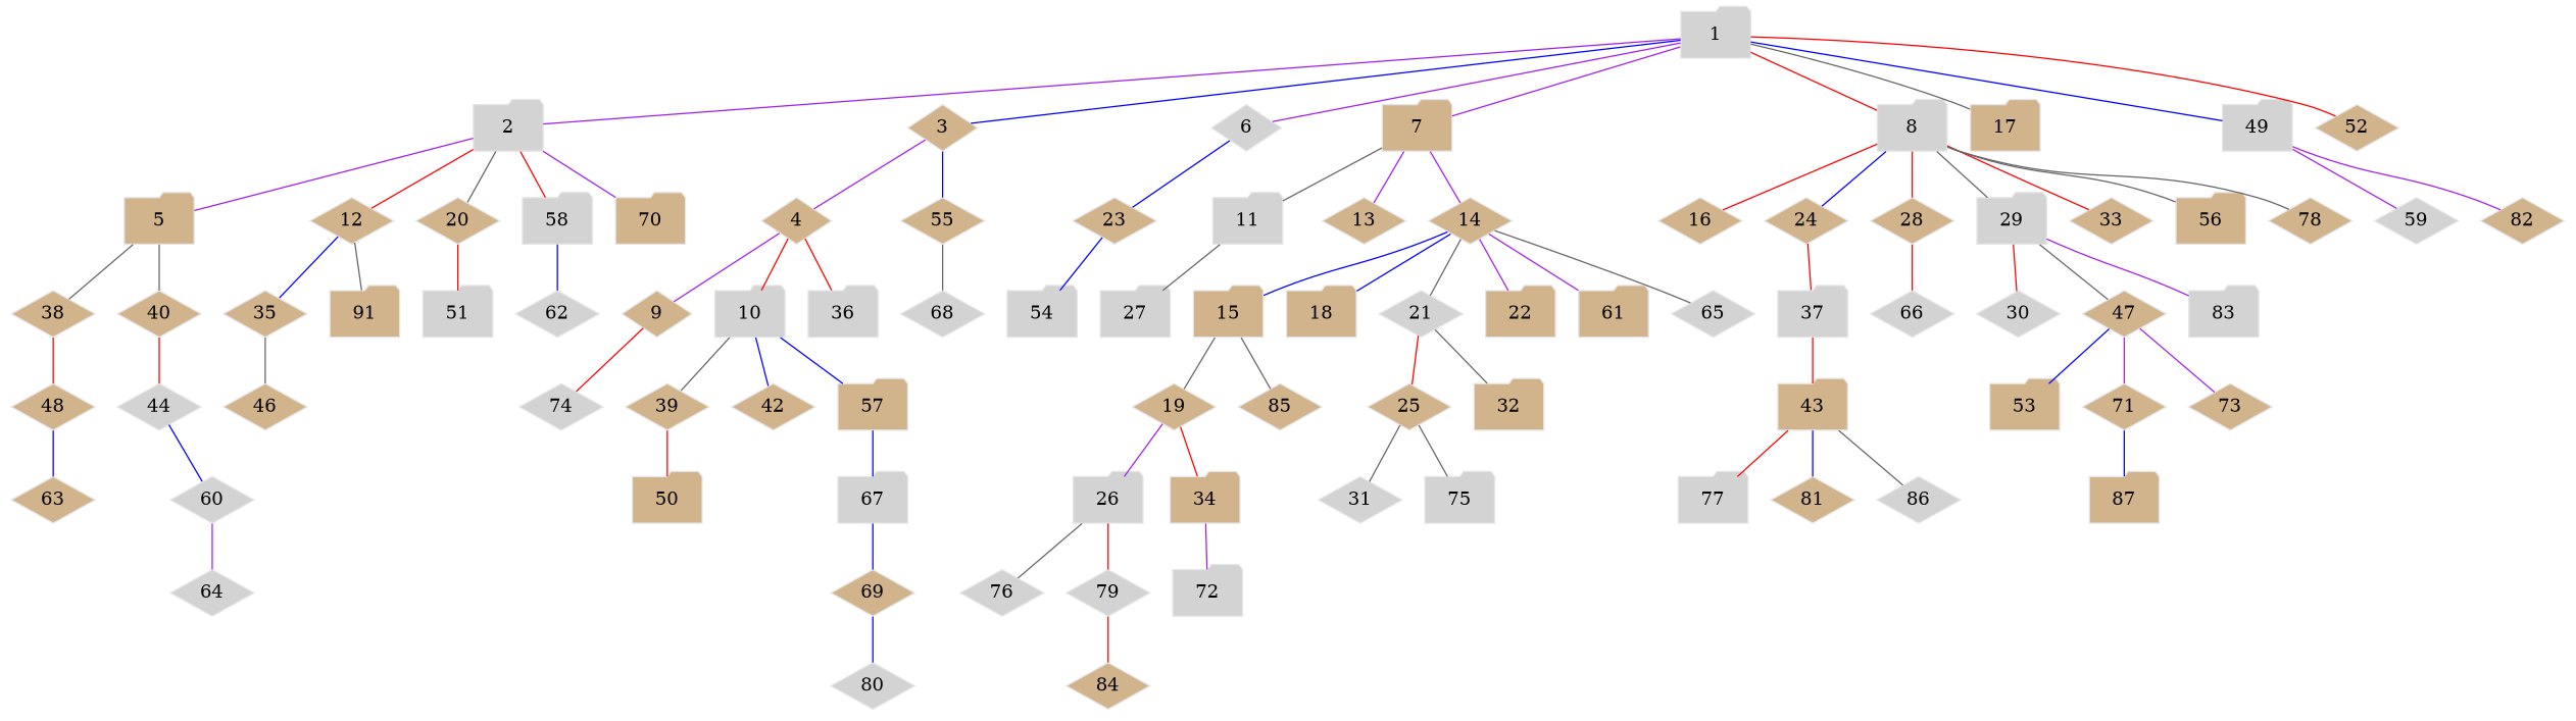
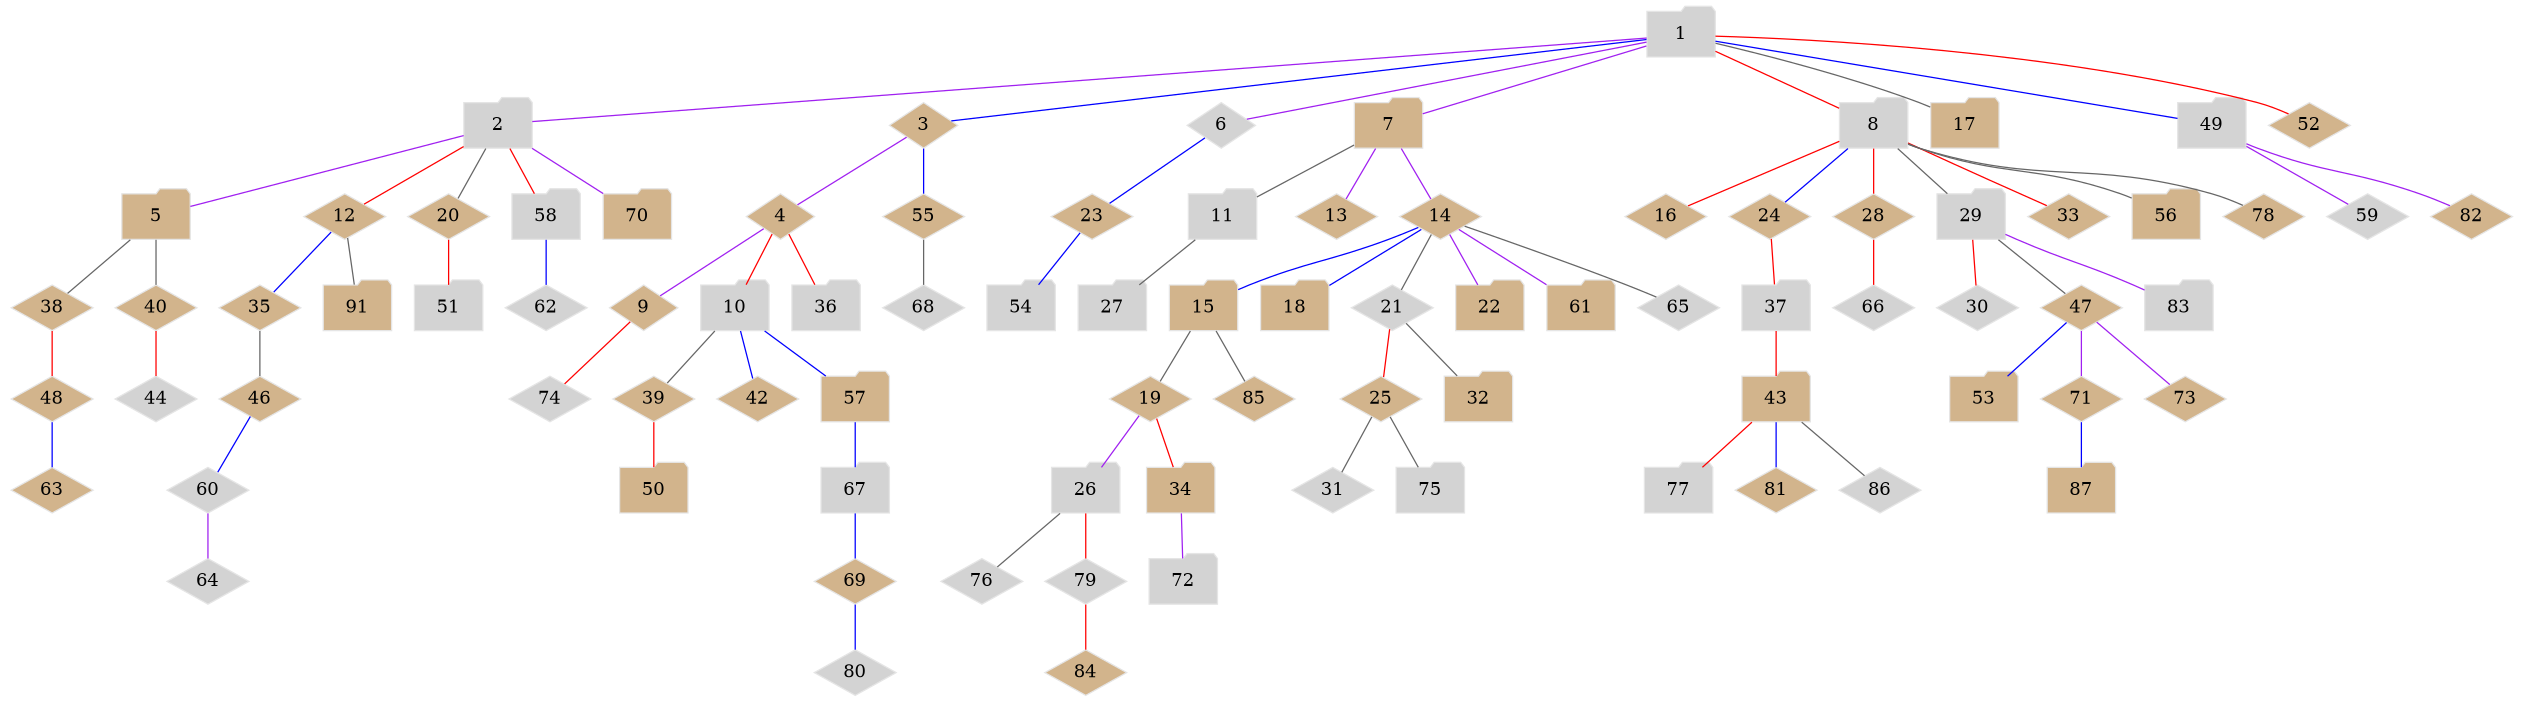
  graph {
    node [color=gray90 fillcolor=tan shape=diamond style=filled]
    edge [color=red]
    1 [fillcolor=lightgrey shape=folder]
    2 [fillcolor=lightgrey shape=folder]
    3
    6 [fillcolor=lightgrey]
    7 [shape=folder]
    8 [fillcolor=lightgrey shape=folder]
    17 [shape=folder]
    49 [fillcolor=lightgrey shape=folder]
    52
    5 [shape=folder]
    12
    20
    58 [fillcolor=lightgrey shape=folder]
    70 [shape=folder]
    4
    55
    23
    11 [fillcolor=lightgrey shape=folder]
    13
    14
    16
    24
    28
    29 [fillcolor=lightgrey shape=folder]
    33
    56 [shape=folder]
    78
    59 [fillcolor=lightgrey]
    82
    38
    40
    35
    n33 [label=91 shape=folder]
    51 [fillcolor=lightgrey shape=folder]
    62 [fillcolor=lightgrey]
    9
    10 [fillcolor=lightgrey shape=folder]
    36 [fillcolor=lightgrey shape=folder]
    68 [fillcolor=lightgrey]
    74 [fillcolor=lightgrey]
    39
    42
    57 [shape=folder]
    48
    44 [fillcolor=lightgrey]
    54 [fillcolor=lightgrey shape=folder]
    27 [fillcolor=lightgrey shape=folder]
    15 [shape=folder]
    18 [shape=folder]
    21 [fillcolor=lightgrey]
    22 [shape=folder]
    61 [shape=folder]
    65 [fillcolor=lightgrey]
    37 [fillcolor=lightgrey shape=folder]
    66 [fillcolor=lightgrey]
    30 [fillcolor=lightgrey]
    47
    83 [fillcolor=lightgrey shape=folder]
    50 [shape=folder]
    67 [fillcolor=lightgrey shape=folder]
    46
    19
    85
    25
    32 [shape=folder]
    26 [fillcolor=lightgrey shape=folder]
    34 [shape=folder]
    76 [fillcolor=lightgrey]
    79 [fillcolor=lightgrey]
    72 [fillcolor=lightgrey shape=folder]
    31 [fillcolor=lightgrey]
    75 [fillcolor=lightgrey shape=folder]
    43 [shape=folder]
    84
    53 [shape=folder]
    71
    73
    60 [fillcolor=lightgrey]
    77 [fillcolor=lightgrey shape=folder]
    81
    86 [fillcolor=lightgrey]
    63
    64 [fillcolor=lightgrey]
    87 [shape=folder]
    69
    80 [fillcolor=lightgrey]
    1 -- 2 [color=purple]
    1 -- 3 [color=blue]
    1 -- 6 [color=purple]
    1 -- 7 [color=purple]
    1 -- 8
    1 -- 17 [color=gray40]
    1 -- 49 [color=blue]
    1 -- 52
    2 -- 5 [color=purple]
    2 -- 12
    2 -- 20 [color=gray40]
    2 -- 58
    2 -- 70 [color=purple]
    3 -- 4 [color=purple]
    3 -- 55 [color=blue]
    6 -- 23 [color=blue]
    7 -- 11 [color=gray40]
    7 -- 13 [color=purple]
    7 -- 14 [color=purple]
    8 -- 16
    8 -- 24 [color=blue]
    8 -- 28
    8 -- 29 [color=gray40]
    8 -- 33
    8 -- 56 [color=gray40]
    8 -- 78 [color=gray40]
    49 -- 59 [color=purple]
    49 -- 82 [color=purple]
    5 -- 38 [color=gray40]
    5 -- 40 [color=gray40]
    12 -- 35 [color=blue]
    12 -- n33 [color=gray40]
    20 -- 51
    58 -- 62 [color=blue]
    4 -- 9 [color=purple]
    4 -- 10
    4 -- 36
    55 -- 68 [color=gray40]
    23 -- 54 [color=blue]
    11 -- 27 [color=gray40]
    14 -- 15 [color=blue]
    14 -- 18 [color=blue]
    14 -- 21 [color=gray40]
    14 -- 22 [color=purple]
    14 -- 61 [color=purple]
    14 -- 65 [color=gray40]
    24 -- 37
    28 -- 66
    29 -- 30
    29 -- 47 [color=gray40]
    29 -- 83 [color=purple]
    38 -- 48
    40 -- 44
    35 -- 46 [color=gray40]
    9 -- 74
    10 -- 39 [color=gray40]
    10 -- 42 [color=blue]
    10 -- 57 [color=blue]
    39 -- 50
    57 -- 67 [color=blue]
    48 -- 63 [color=blue]
    15 -- 19 [color=gray40]
    15 -- 85 [color=gray40]
    21 -- 25
    21 -- 32 [color=gray40]
    37 -- 43
    47 -- 53 [color=blue]
    47 -- 71 [color=purple]
    47 -- 73 [color=purple]
    67 -- 69 [color=blue]
-   44 -- 60 [color=blue]
+   46 -- 60 [color=blue]
    19 -- 26 [color=purple]
    19 -- 34
    25 -- 31 [color=gray40]
    25 -- 75 [color=gray40]
    26 -- 76 [color=gray40]
    26 -- 79
    34 -- 72 [color=purple]
    79 -- 84
    43 -- 77
    43 -- 81 [color=blue]
    43 -- 86 [color=gray40]
    71 -- 87 [color=blue]
    60 -- 64 [color=purple]
    69 -- 80 [color=blue]
  }
